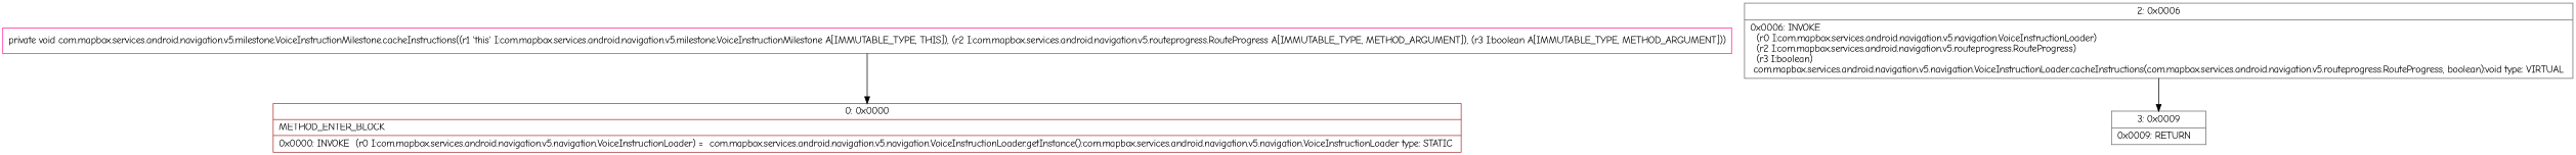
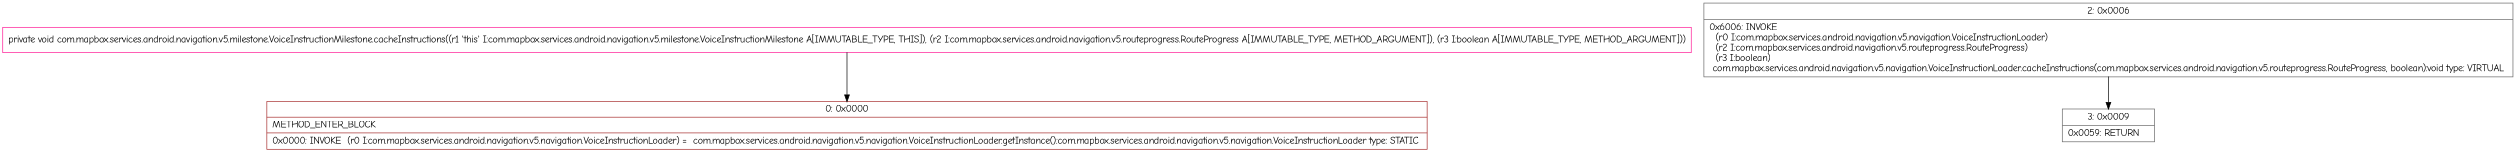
  digraph {
    fontname="Comic Neue"
    node [color=gray40 fontname="Comic Neue" shape=record]
    edge [fontname="Comic Neue"]
    n1 [color=brown label="{0\:\ 0x0000|METHOD_ENTER_BLOCK\l|0x0000: INVOKE  (r0 I:com.mapbox.services.android.navigation.v5.navigation.VoiceInstructionLoader) =  com.mapbox.services.android.navigation.v5.navigation.VoiceInstructionLoader.getInstance():com.mapbox.services.android.navigation.v5.navigation.VoiceInstructionLoader type: STATIC \l}"]
-   n2 [label="{2\:\ 0x0006|0x0006: INVOKE  \l  (r0 I:com.mapbox.services.android.navigation.v5.navigation.VoiceInstructionLoader)\l  (r2 I:com.mapbox.services.android.navigation.v5.routeprogress.RouteProgress)\l  (r3 I:boolean)\l com.mapbox.services.android.navigation.v5.navigation.VoiceInstructionLoader.cacheInstructions(com.mapbox.services.android.navigation.v5.routeprogress.RouteProgress, boolean):void type: VIRTUAL \l}"]
-   n3 [label="{3\:\ 0x0009|0x0009: RETURN   \l}"]
+   n2 [label="{2\:\ 0x0006|0x6006: INVOKE  \l  (r0 I:com.mapbox.services.android.navigation.v5.navigation.VoiceInstructionLoader)\l  (r2 I:com.mapbox.services.android.navigation.v5.routeprogress.RouteProgress)\l  (r3 I:boolean)\l com.mapbox.services.android.navigation.v5.navigation.VoiceInstructionLoader.cacheInstructions(com.mapbox.services.android.navigation.v5.routeprogress.RouteProgress, boolean):void type: VIRTUAL \l}"]
+   n3 [label="{3\:\ 0x0009|0x0059: RETURN   \l}"]
    n4 [color=deeppink label="{private void com.mapbox.services.android.navigation.v5.milestone.VoiceInstructionMilestone.cacheInstructions((r1 'this' I:com.mapbox.services.android.navigation.v5.milestone.VoiceInstructionMilestone A[IMMUTABLE_TYPE, THIS]), (r2 I:com.mapbox.services.android.navigation.v5.routeprogress.RouteProgress A[IMMUTABLE_TYPE, METHOD_ARGUMENT]), (r3 I:boolean A[IMMUTABLE_TYPE, METHOD_ARGUMENT])) }"]
    n2 -> n3
    n4 -> n1
  }
